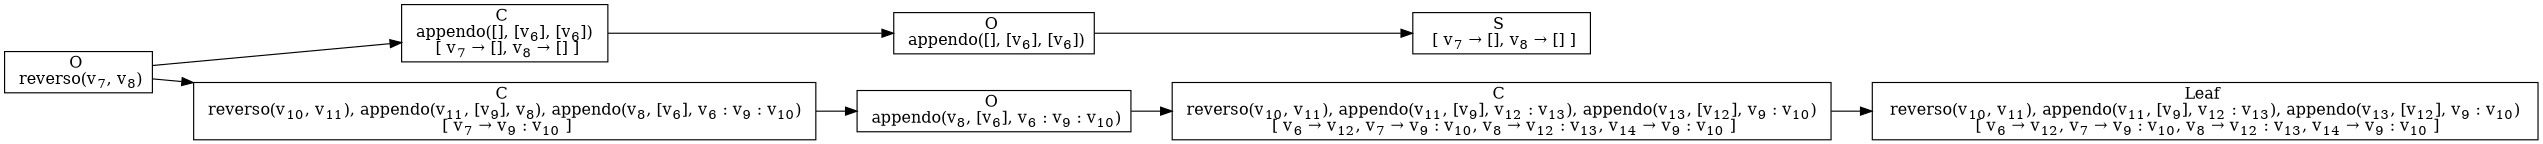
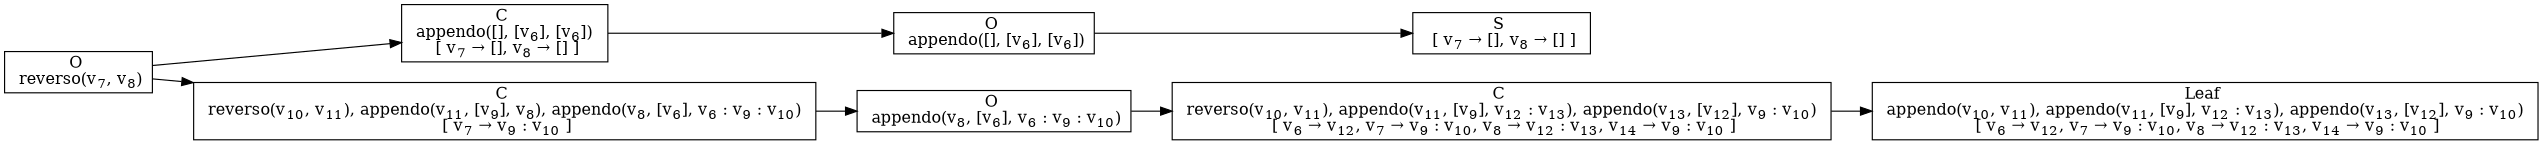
  digraph {
    rankdir=LR
    node [fillcolor=white shape=box style=filled]
    n1 [label=<O <BR/> reverso(v<SUB>7</SUB>, v<SUB>8</SUB>)>]
    n2 [label=<C <BR/> appendo([], [v<SUB>6</SUB>], [v<SUB>6</SUB>]) <BR/>  [ v<SUB>7</SUB> &rarr; [], v<SUB>8</SUB> &rarr; [] ] >]
    n3 [label=<C <BR/> reverso(v<SUB>10</SUB>, v<SUB>11</SUB>), appendo(v<SUB>11</SUB>, [v<SUB>9</SUB>], v<SUB>8</SUB>), appendo(v<SUB>8</SUB>, [v<SUB>6</SUB>], v<SUB>6</SUB> : v<SUB>9</SUB> : v<SUB>10</SUB>) <BR/>  [ v<SUB>7</SUB> &rarr; v<SUB>9</SUB> : v<SUB>10</SUB> ] >]
    n4 [label=<O <BR/> appendo([], [v<SUB>6</SUB>], [v<SUB>6</SUB>])>]
    n5 [label=<O <BR/> appendo(v<SUB>8</SUB>, [v<SUB>6</SUB>], v<SUB>6</SUB> : v<SUB>9</SUB> : v<SUB>10</SUB>)>]
    n6 [label=<S <BR/>  [ v<SUB>7</SUB> &rarr; [], v<SUB>8</SUB> &rarr; [] ] >]
    n7 [label=<C <BR/> reverso(v<SUB>10</SUB>, v<SUB>11</SUB>), appendo(v<SUB>11</SUB>, [v<SUB>9</SUB>], v<SUB>12</SUB> : v<SUB>13</SUB>), appendo(v<SUB>13</SUB>, [v<SUB>12</SUB>], v<SUB>9</SUB> : v<SUB>10</SUB>) <BR/>  [ v<SUB>6</SUB> &rarr; v<SUB>12</SUB>, v<SUB>7</SUB> &rarr; v<SUB>9</SUB> : v<SUB>10</SUB>, v<SUB>8</SUB> &rarr; v<SUB>12</SUB> : v<SUB>13</SUB>, v<SUB>14</SUB> &rarr; v<SUB>9</SUB> : v<SUB>10</SUB> ] >]
-   n8 [label=<Leaf <BR/> reverso(v<SUB>10</SUB>, v<SUB>11</SUB>), appendo(v<SUB>11</SUB>, [v<SUB>9</SUB>], v<SUB>12</SUB> : v<SUB>13</SUB>), appendo(v<SUB>13</SUB>, [v<SUB>12</SUB>], v<SUB>9</SUB> : v<SUB>10</SUB>) <BR/>  [ v<SUB>6</SUB> &rarr; v<SUB>12</SUB>, v<SUB>7</SUB> &rarr; v<SUB>9</SUB> : v<SUB>10</SUB>, v<SUB>8</SUB> &rarr; v<SUB>12</SUB> : v<SUB>13</SUB>, v<SUB>14</SUB> &rarr; v<SUB>9</SUB> : v<SUB>10</SUB> ] >]
+   n8 [label=<Leaf <BR/> appendo(v<SUB>10</SUB>, v<SUB>11</SUB>), appendo(v<SUB>11</SUB>, [v<SUB>9</SUB>], v<SUB>12</SUB> : v<SUB>13</SUB>), appendo(v<SUB>13</SUB>, [v<SUB>12</SUB>], v<SUB>9</SUB> : v<SUB>10</SUB>) <BR/>  [ v<SUB>6</SUB> &rarr; v<SUB>12</SUB>, v<SUB>7</SUB> &rarr; v<SUB>9</SUB> : v<SUB>10</SUB>, v<SUB>8</SUB> &rarr; v<SUB>12</SUB> : v<SUB>13</SUB>, v<SUB>14</SUB> &rarr; v<SUB>9</SUB> : v<SUB>10</SUB> ] >]
    n1 -> n2
    n1 -> n3
    n2 -> n4
    n3 -> n5
    n4 -> n6
    n5 -> n7
    n7 -> n8
  }
